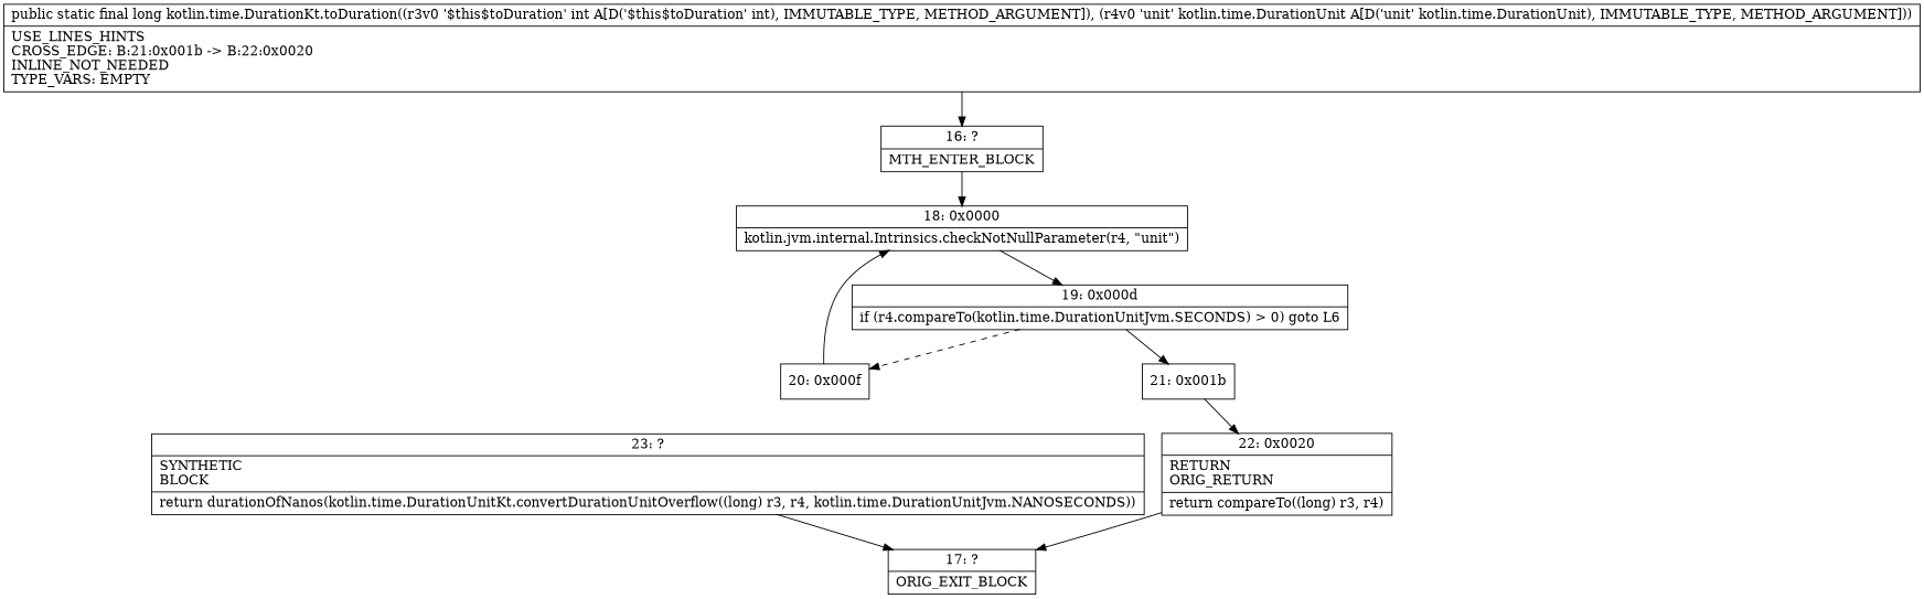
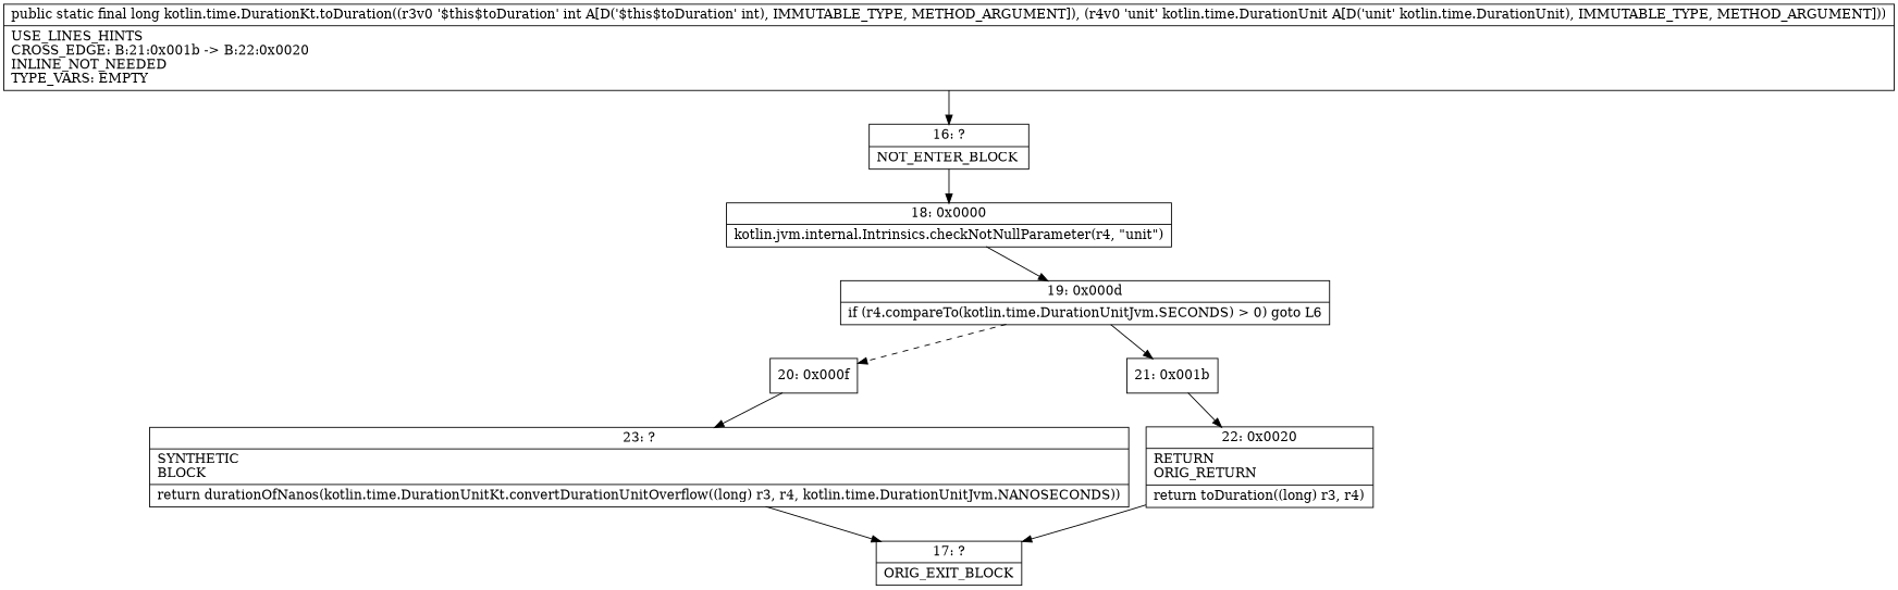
  digraph {
    node [shape=record]
-   n1 [label="{16\:\ ?|MTH_ENTER_BLOCK\l}"]
+   n1 [label="{16\:\ ?|NOT_ENTER_BLOCK\l}"]
    n2 [label="{18\:\ 0x0000|kotlin.jvm.internal.Intrinsics.checkNotNullParameter(r4, \"unit\")\l}"]
    n3 [label="{19\:\ 0x000d|if (r4.compareTo(kotlin.time.DurationUnitJvm.SECONDS) \> 0) goto L6\l}"]
    n4 [label="{20\:\ 0x000f}"]
    n5 [label="{21\:\ 0x001b}"]
    n6 [label="{23\:\ ?|SYNTHETIC\lBLOCK\l|return durationOfNanos(kotlin.time.DurationUnitKt.convertDurationUnitOverflow((long) r3, r4, kotlin.time.DurationUnitJvm.NANOSECONDS))\l}"]
-   n7 [label="{22\:\ 0x0020|RETURN\lORIG_RETURN\l|return compareTo((long) r3, r4)\l}"]
+   n7 [label="{22\:\ 0x0020|RETURN\lORIG_RETURN\l|return toDuration((long) r3, r4)\l}"]
    n8 [label="{17\:\ ?|ORIG_EXIT_BLOCK\l}"]
    n9 [label="{public static final long kotlin.time.DurationKt.toDuration((r3v0 '$this$toDuration' int A[D('$this$toDuration' int), IMMUTABLE_TYPE, METHOD_ARGUMENT]), (r4v0 'unit' kotlin.time.DurationUnit A[D('unit' kotlin.time.DurationUnit), IMMUTABLE_TYPE, METHOD_ARGUMENT]))  | USE_LINES_HINTS\lCROSS_EDGE: B:21:0x001b \-\> B:22:0x0020\lINLINE_NOT_NEEDED\lTYPE_VARS: EMPTY\l}"]
    n1 -> n2
    n2 -> n3
    n3 -> n4 [style=dashed]
    n3 -> n5
-   n4 -> n2
+   n4 -> n6
    n5 -> n7
    n6 -> n8
    n7 -> n8
    n9 -> n1
  }
